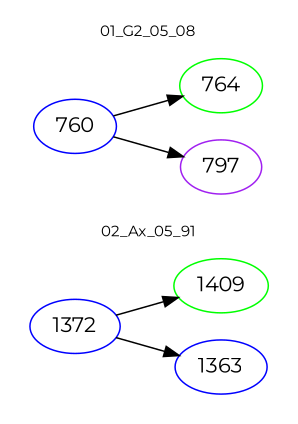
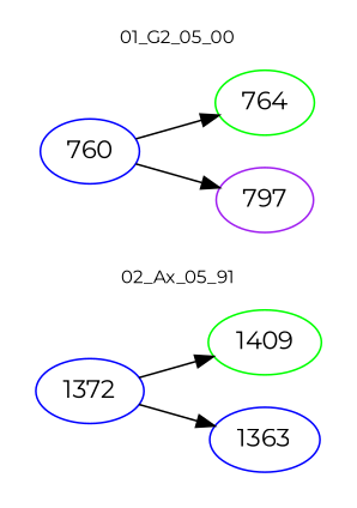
  digraph {
    fontname=Montserrat
    rankdir=LR
    node [color=blue fontname=Montserrat]
    edge [color=black fontname=Montserrat]
    n1 [label=1372]
    n2 [label=1363]
    n3 [color=green label=1409]
    n4 [label=760]
    n5 [color=purple label=797]
    n6 [color=green label=764]
    subgraph cluster_1 {
      color=white
      fontsize=10
      label="02_Ax_05_91"
      n1
      n2
      n3
    }
    subgraph cluster_2 {
      color=white
      fontsize=10
-     label="01_G2_05_08"
+     label="01_G2_05_00"
      n4
      n5
      n6
    }
    n1 -> n2
    n1 -> n3
    n4 -> n5
    n4 -> n6
  }
